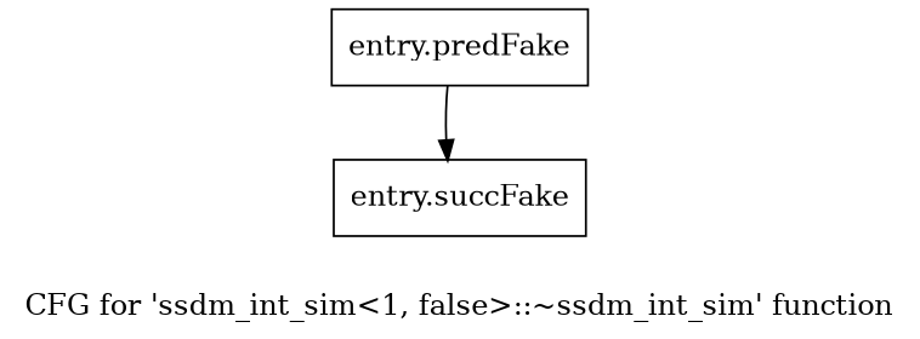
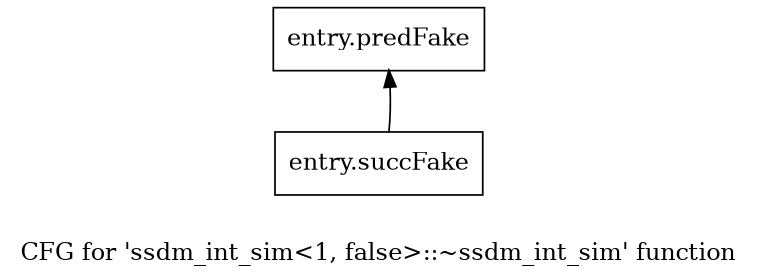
  digraph {
    label="CFG for 'ssdm_int_sim\<1, false\>::~ssdm_int_sim' function"
    node [shape=record]
    n1 [label="{entry.predFake}"]
    n2 [filename="/proj/xbuilds/2019.2_0801_1/installs/lin64/Scout/HEAD/include/ap_common.h" label="{entry.succFake}" linenumber=588]
-   n1 -> n2 [filename="/proj/xbuilds/2019.2_0801_1/installs/lin64/Scout/HEAD/include/ap_common.h"]
+   n2 -> n1 [filename="/proj/xbuilds/2019.2_0801_1/installs/lin64/Scout/HEAD/include/ap_common.h"]
  }
